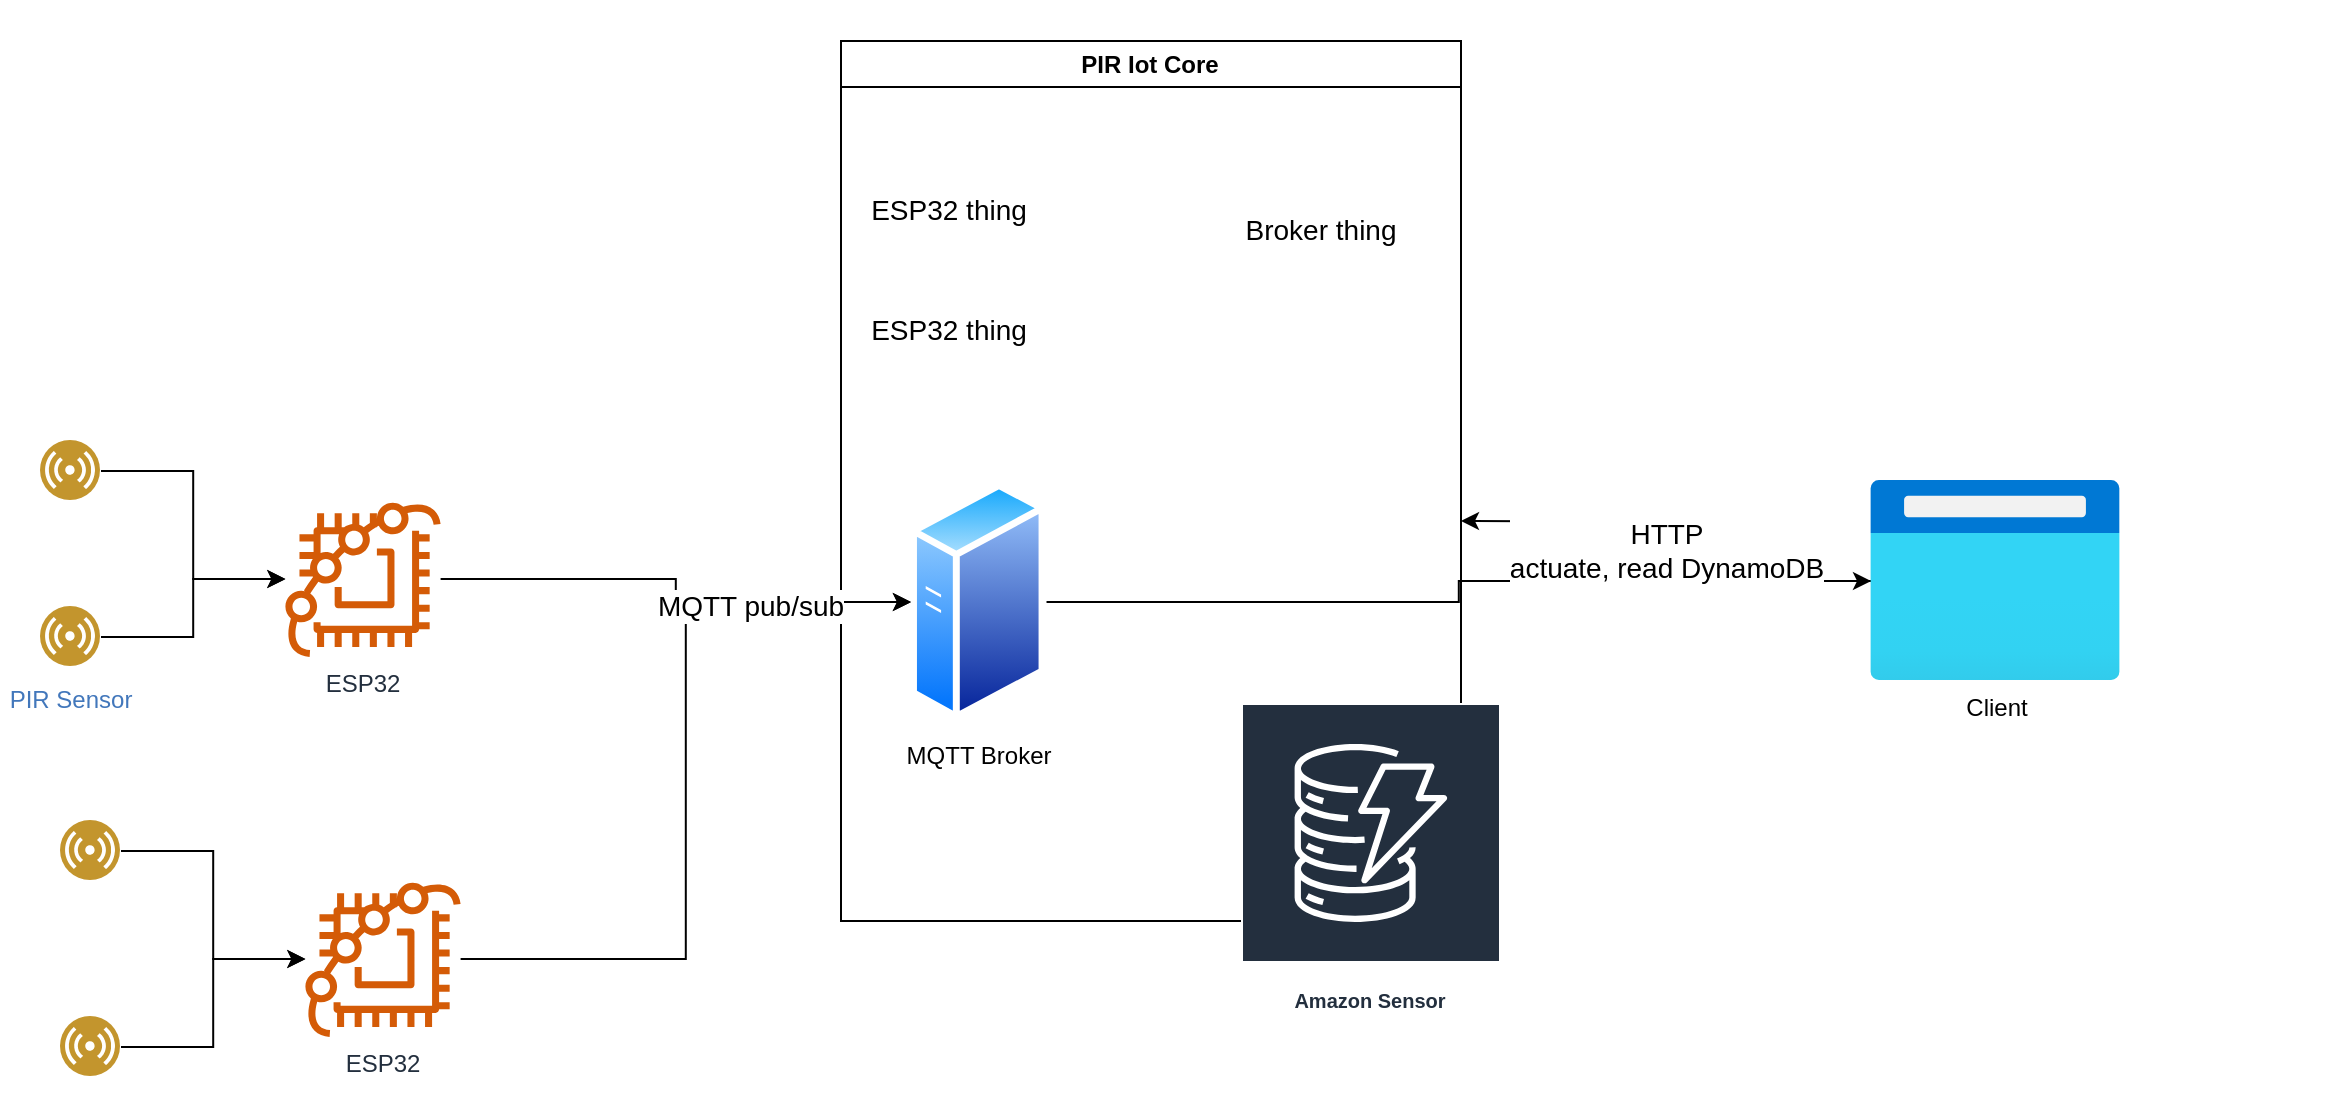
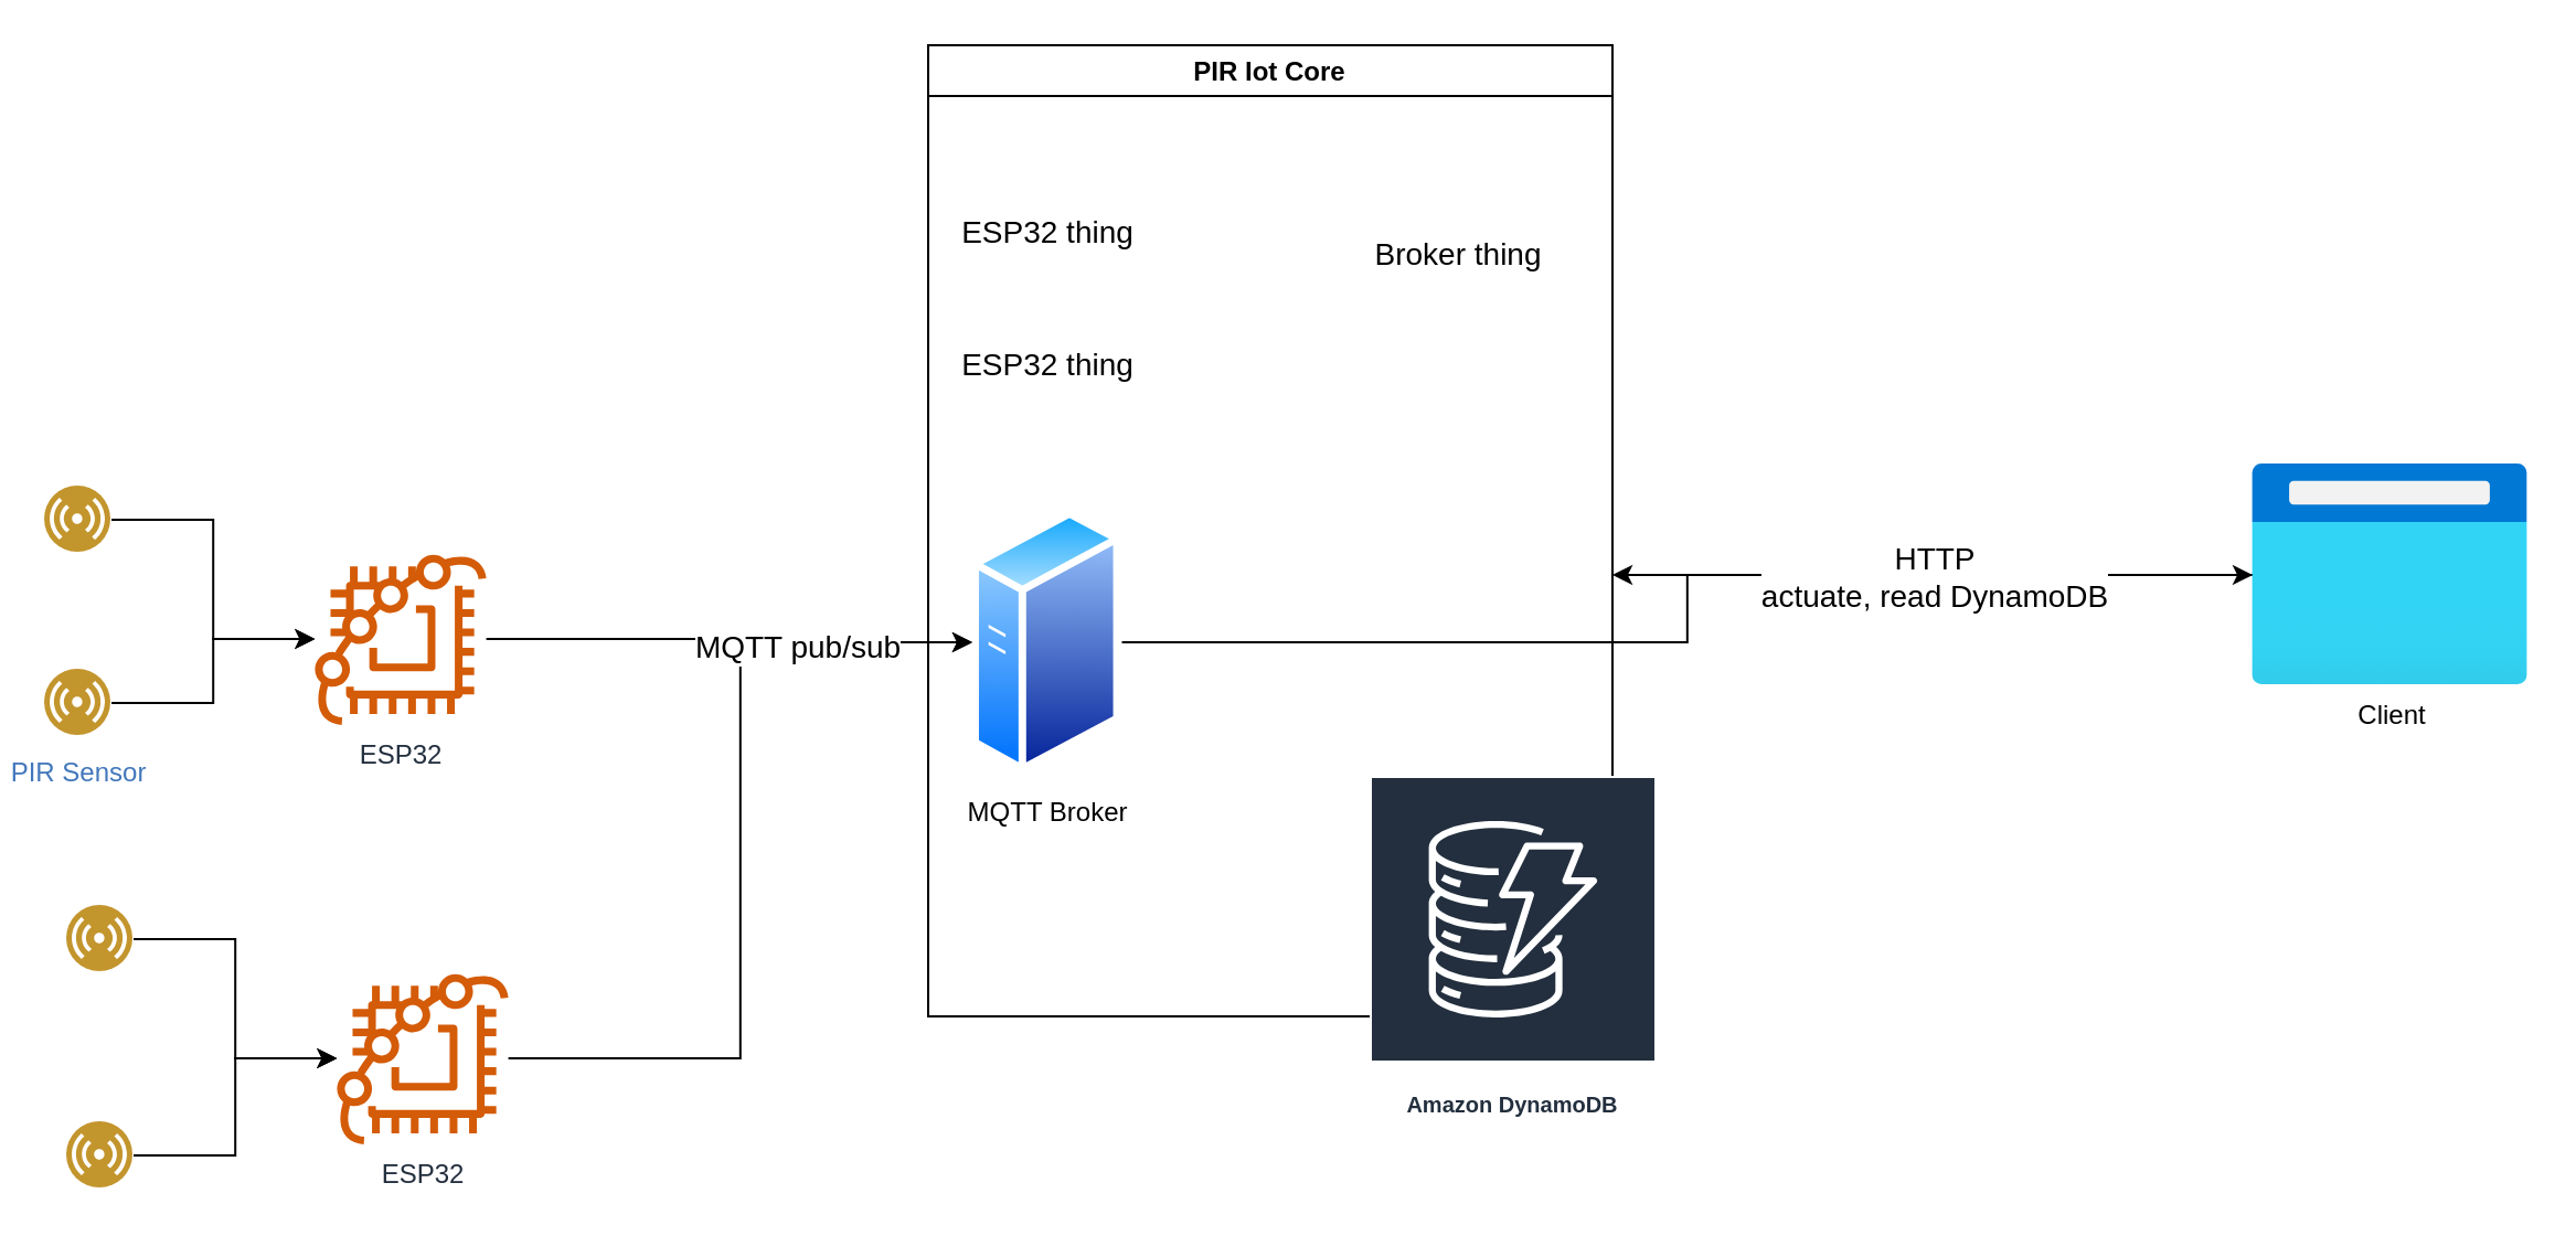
  <mxCell id="0" />
  <mxCell id="1" parent="0" />
  <mxCell id="2" value="PIR Iot Core" style="swimlane;" vertex="1" parent="1"><mxGeometry x="420" y="20" width="310" height="440" as="geometry" /></mxCell>
  <mxCell id="3" style="edgeStyle=orthogonalEdgeStyle;rounded=0;orthogonalLoop=1;jettySize=auto;html=1;fontSize=14;" edge="1" parent="2" source="4" target="23"><mxGeometry relative="1" as="geometry" /></mxCell>
- <mxCell id="4" value="MQTT Broker" style="aspect=fixed;perimeter=ellipsePerimeter;html=1;align=center;shadow=0;dashed=0;spacingTop=3;image;image=img/lib/active_directory/generic_server.svg;" vertex="1" parent="2"><mxGeometry x="35" y="220" width="67.76" height="121" as="geometry" /></mxCell>
+ <mxCell id="4" value="MQTT Broker" style="aspect=fixed;perimeter=ellipsePerimeter;html=1;align=center;shadow=0;dashed=0;spacingTop=3;image;image=img/lib/active_directory/generic_server.svg;" vertex="1" parent="2"><mxGeometry x="20" y="210" width="67.76" height="121" as="geometry" /></mxCell>
  <mxCell id="5" value="Broker thing" style="shape=image;html=1;verticalAlign=top;verticalLabelPosition=bottom;labelBackgroundColor=#ffffff;imageAspect=0;aspect=fixed;image=https://cdn0.iconfinder.com/data/icons/ie_Shine/128/shine_22.png;fontSize=14;" vertex="1" parent="2"><mxGeometry x="220" y="40" width="40" height="40" as="geometry" /></mxCell>
  <mxCell id="6" value="ESP32 thing" style="shape=image;html=1;verticalAlign=top;verticalLabelPosition=bottom;labelBackgroundColor=#ffffff;imageAspect=0;aspect=fixed;image=https://cdn0.iconfinder.com/data/icons/ie_Shine/128/shine_22.png;fontSize=14;" vertex="1" parent="2"><mxGeometry x="33.88" y="30" width="40" height="40" as="geometry" /></mxCell>
  <mxCell id="7" value="ESP32 thing" style="shape=image;html=1;verticalAlign=top;verticalLabelPosition=bottom;labelBackgroundColor=#ffffff;imageAspect=0;aspect=fixed;image=https://cdn0.iconfinder.com/data/icons/ie_Shine/128/shine_22.png;fontSize=14;" vertex="1" parent="2"><mxGeometry x="33.88" y="90" width="40" height="40" as="geometry" /></mxCell>
- <mxCell id="8" value="Amazon Sensor" style="sketch=0;outlineConnect=0;fontColor=#232F3E;gradientColor=none;strokeColor=#ffffff;fillColor=#232F3E;dashed=0;verticalLabelPosition=middle;verticalAlign=bottom;align=center;html=1;whiteSpace=wrap;fontSize=10;fontStyle=1;spacing=3;shape=mxgraph.aws4.productIcon;prIcon=mxgraph.aws4.dynamodb;" vertex="1" parent="2"><mxGeometry x="200" y="331" width="130" height="159" as="geometry" /></mxCell>
+ <mxCell id="8" value="Amazon DynamoDB" style="sketch=0;outlineConnect=0;fontColor=#232F3E;gradientColor=none;strokeColor=#ffffff;fillColor=#232F3E;dashed=0;verticalLabelPosition=middle;verticalAlign=bottom;align=center;html=1;whiteSpace=wrap;fontSize=10;fontStyle=1;spacing=3;shape=mxgraph.aws4.productIcon;prIcon=mxgraph.aws4.dynamodb;" vertex="1" parent="2"><mxGeometry x="200" y="331" width="130" height="159" as="geometry" /></mxCell>
  <mxCell id="9" style="edgeStyle=orthogonalEdgeStyle;rounded=0;orthogonalLoop=1;jettySize=auto;html=1;" edge="1" parent="1" source="10" target="4"><mxGeometry relative="1" as="geometry" /></mxCell>
  <mxCell id="10" value="ESP32" style="sketch=0;outlineConnect=0;fontColor=#232F3E;gradientColor=none;fillColor=#D45B07;strokeColor=none;dashed=0;verticalLabelPosition=bottom;verticalAlign=top;align=center;html=1;fontSize=12;fontStyle=0;aspect=fixed;pointerEvents=1;shape=mxgraph.aws4.braket_chip;" vertex="1" parent="1"><mxGeometry x="142" y="250" width="78" height="78" as="geometry" /></mxCell>
  <mxCell id="11" style="edgeStyle=orthogonalEdgeStyle;rounded=0;orthogonalLoop=1;jettySize=auto;html=1;" edge="1" parent="1" source="12" target="10"><mxGeometry relative="1" as="geometry" /></mxCell>
  <mxCell id="12" value="" style="aspect=fixed;perimeter=ellipsePerimeter;html=1;align=center;shadow=0;dashed=0;fontColor=#4277BB;labelBackgroundColor=#ffffff;fontSize=12;spacingTop=3;image;image=img/lib/ibm/users/sensor.svg;" vertex="1" parent="1"><mxGeometry x="20" y="220" width="30" height="30" as="geometry" /></mxCell>
  <mxCell id="13" style="edgeStyle=orthogonalEdgeStyle;rounded=0;orthogonalLoop=1;jettySize=auto;html=1;" edge="1" parent="1" source="14" target="10"><mxGeometry relative="1" as="geometry" /></mxCell>
  <mxCell id="14" value="PIR Sensor" style="aspect=fixed;perimeter=ellipsePerimeter;html=1;align=center;shadow=0;dashed=0;fontColor=#4277BB;labelBackgroundColor=#ffffff;fontSize=12;spacingTop=3;image;image=img/lib/ibm/users/sensor.svg;" vertex="1" parent="1"><mxGeometry x="20" y="303" width="30" height="30" as="geometry" /></mxCell>
  <mxCell id="15" style="edgeStyle=orthogonalEdgeStyle;rounded=0;orthogonalLoop=1;jettySize=auto;html=1;entryX=0;entryY=0.5;entryDx=0;entryDy=0;" edge="1" parent="1" source="17" target="4"><mxGeometry relative="1" as="geometry" /></mxCell>
  <mxCell id="16" value="MQTT pub/sub" style="edgeLabel;html=1;align=center;verticalAlign=middle;resizable=0;points=[];fontSize=14;" vertex="1" connectable="0" parent="15"><mxGeometry x="0.6" y="-1" relative="1" as="geometry"><mxPoint y="1" as="offset" /></mxGeometry></mxCell>
  <mxCell id="17" value="ESP32" style="sketch=0;outlineConnect=0;fontColor=#232F3E;gradientColor=none;fillColor=#D45B07;strokeColor=none;dashed=0;verticalLabelPosition=bottom;verticalAlign=top;align=center;html=1;fontSize=12;fontStyle=0;aspect=fixed;pointerEvents=1;shape=mxgraph.aws4.braket_chip;" vertex="1" parent="1"><mxGeometry x="152" y="440" width="78" height="78" as="geometry" /></mxCell>
  <mxCell id="18" style="edgeStyle=orthogonalEdgeStyle;rounded=0;orthogonalLoop=1;jettySize=auto;html=1;" edge="1" parent="1" source="19" target="17"><mxGeometry relative="1" as="geometry" /></mxCell>
  <mxCell id="19" value="" style="aspect=fixed;perimeter=ellipsePerimeter;html=1;align=center;shadow=0;dashed=0;fontColor=#4277BB;labelBackgroundColor=#ffffff;fontSize=12;spacingTop=3;image;image=img/lib/ibm/users/sensor.svg;" vertex="1" parent="1"><mxGeometry x="30" y="410" width="30" height="30" as="geometry" /></mxCell>
  <mxCell id="20" style="edgeStyle=orthogonalEdgeStyle;rounded=0;orthogonalLoop=1;jettySize=auto;html=1;" edge="1" parent="1" source="21" target="17"><mxGeometry relative="1" as="geometry" /></mxCell>
  <mxCell id="21" value="" style="aspect=fixed;perimeter=ellipsePerimeter;html=1;align=center;shadow=0;dashed=0;fontColor=#4277BB;labelBackgroundColor=#ffffff;fontSize=12;spacingTop=3;image;image=img/lib/ibm/users/sensor.svg;" vertex="1" parent="1"><mxGeometry x="30" y="508" width="30" height="30" as="geometry" /></mxCell>
  <mxCell id="22" value="HTTP&lt;br&gt;actuate, read DynamoDB" style="edgeStyle=orthogonalEdgeStyle;rounded=0;orthogonalLoop=1;jettySize=auto;html=1;fontSize=14;" edge="1" parent="1" source="23"><mxGeometry relative="1" as="geometry"><mxPoint x="730" y="260" as="targetPoint" /></mxGeometry></mxCell>
- <mxCell id="23" value="Client" style="aspect=fixed;html=1;points=[];align=center;image;fontSize=12;image=img/lib/azure2/general/Browser.svg;" vertex="1" parent="1"><mxGeometry x="935" y="240" width="125" height="100" as="geometry" /></mxCell>
+ <mxCell id="23" value="Client" style="aspect=fixed;html=1;points=[];align=center;image;fontSize=12;image=img/lib/azure2/general/Browser.svg;" vertex="1" parent="1"><mxGeometry x="1020" y="210" width="125" height="100" as="geometry" /></mxCell>
